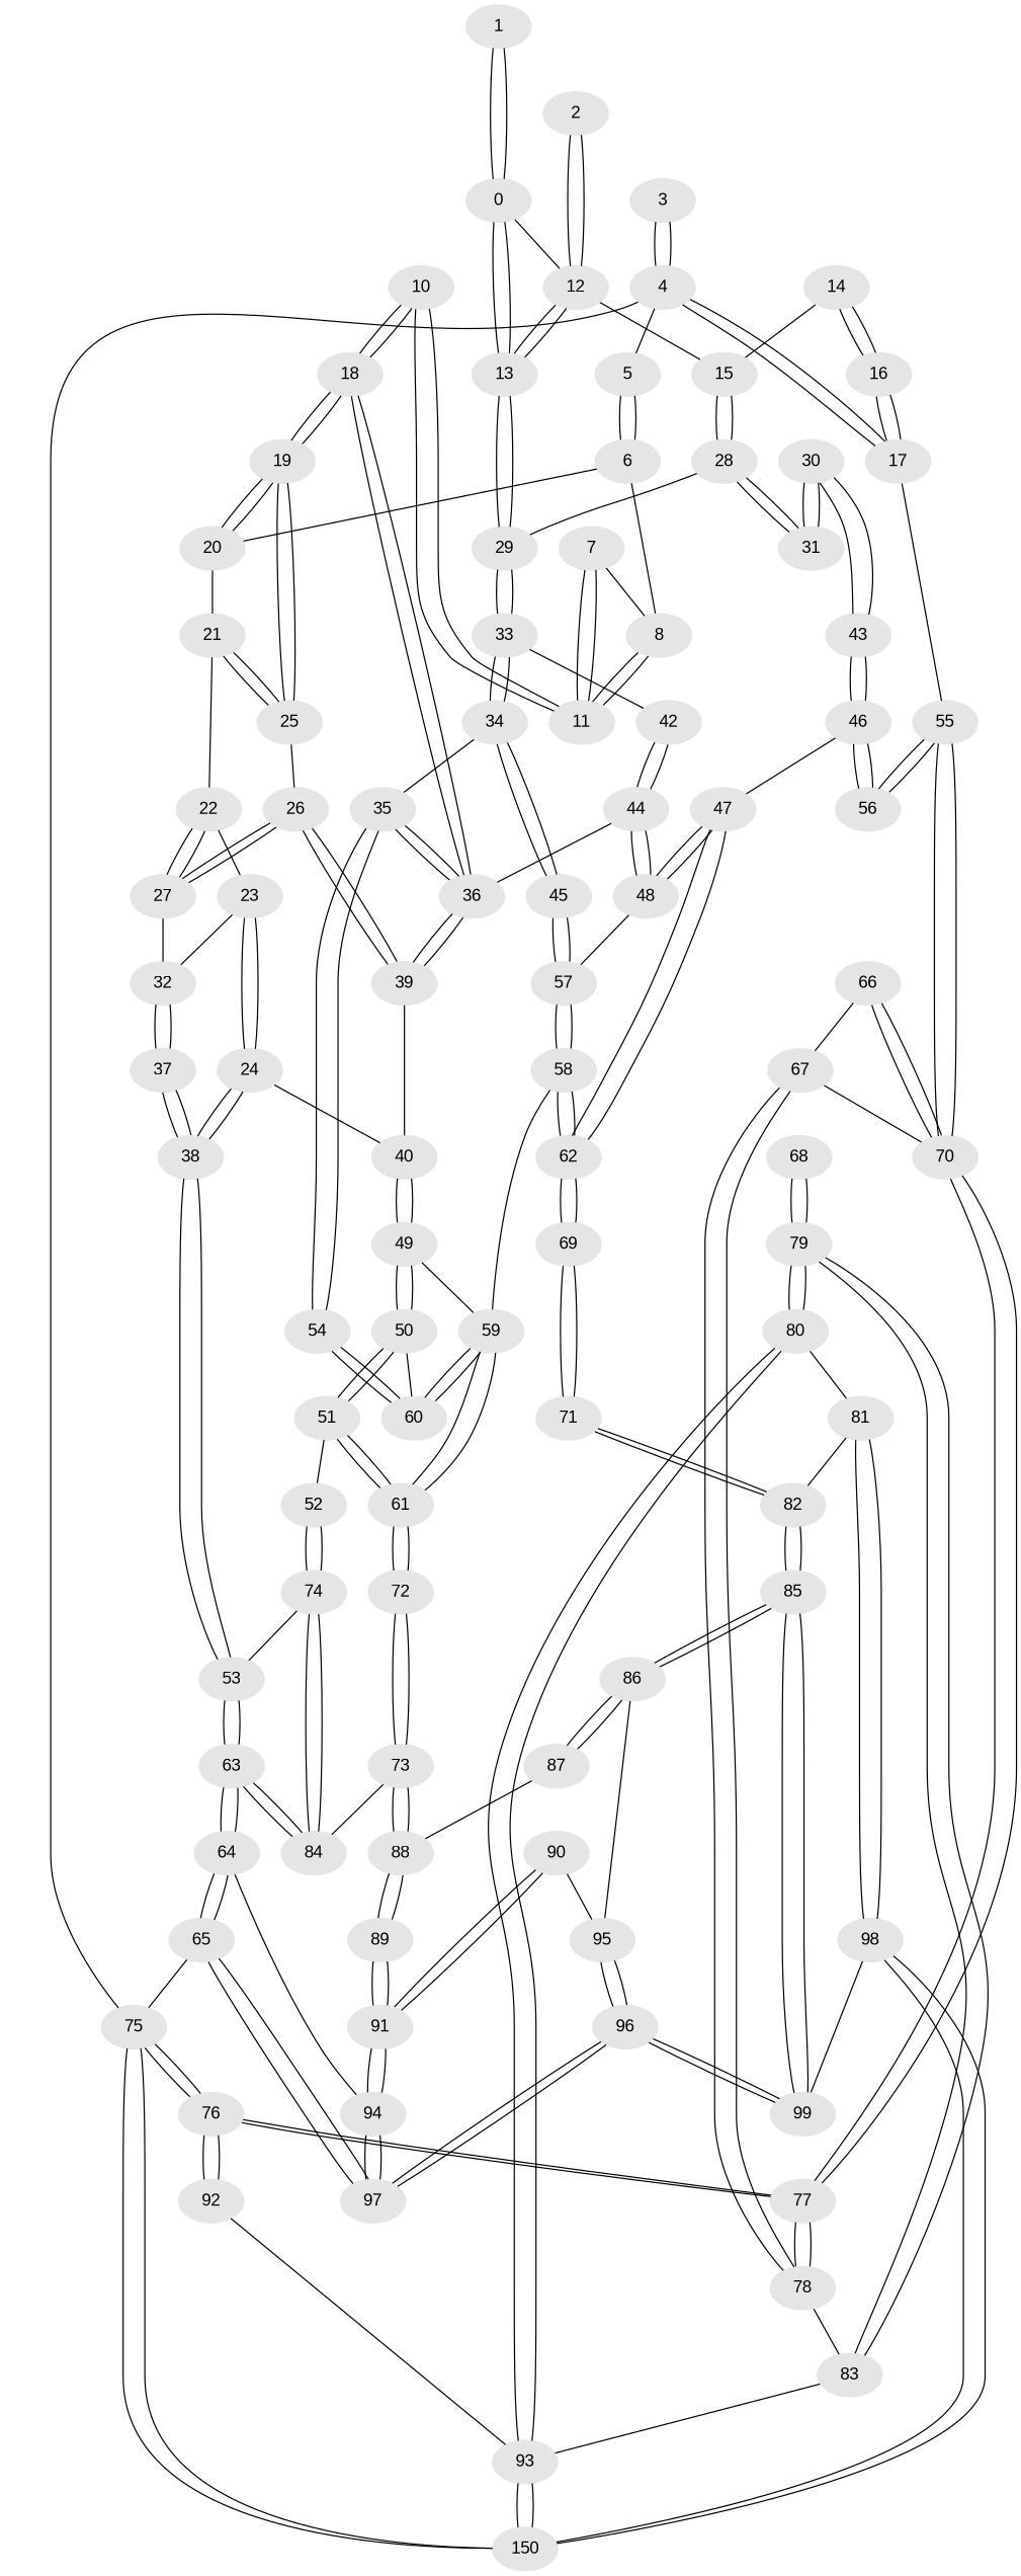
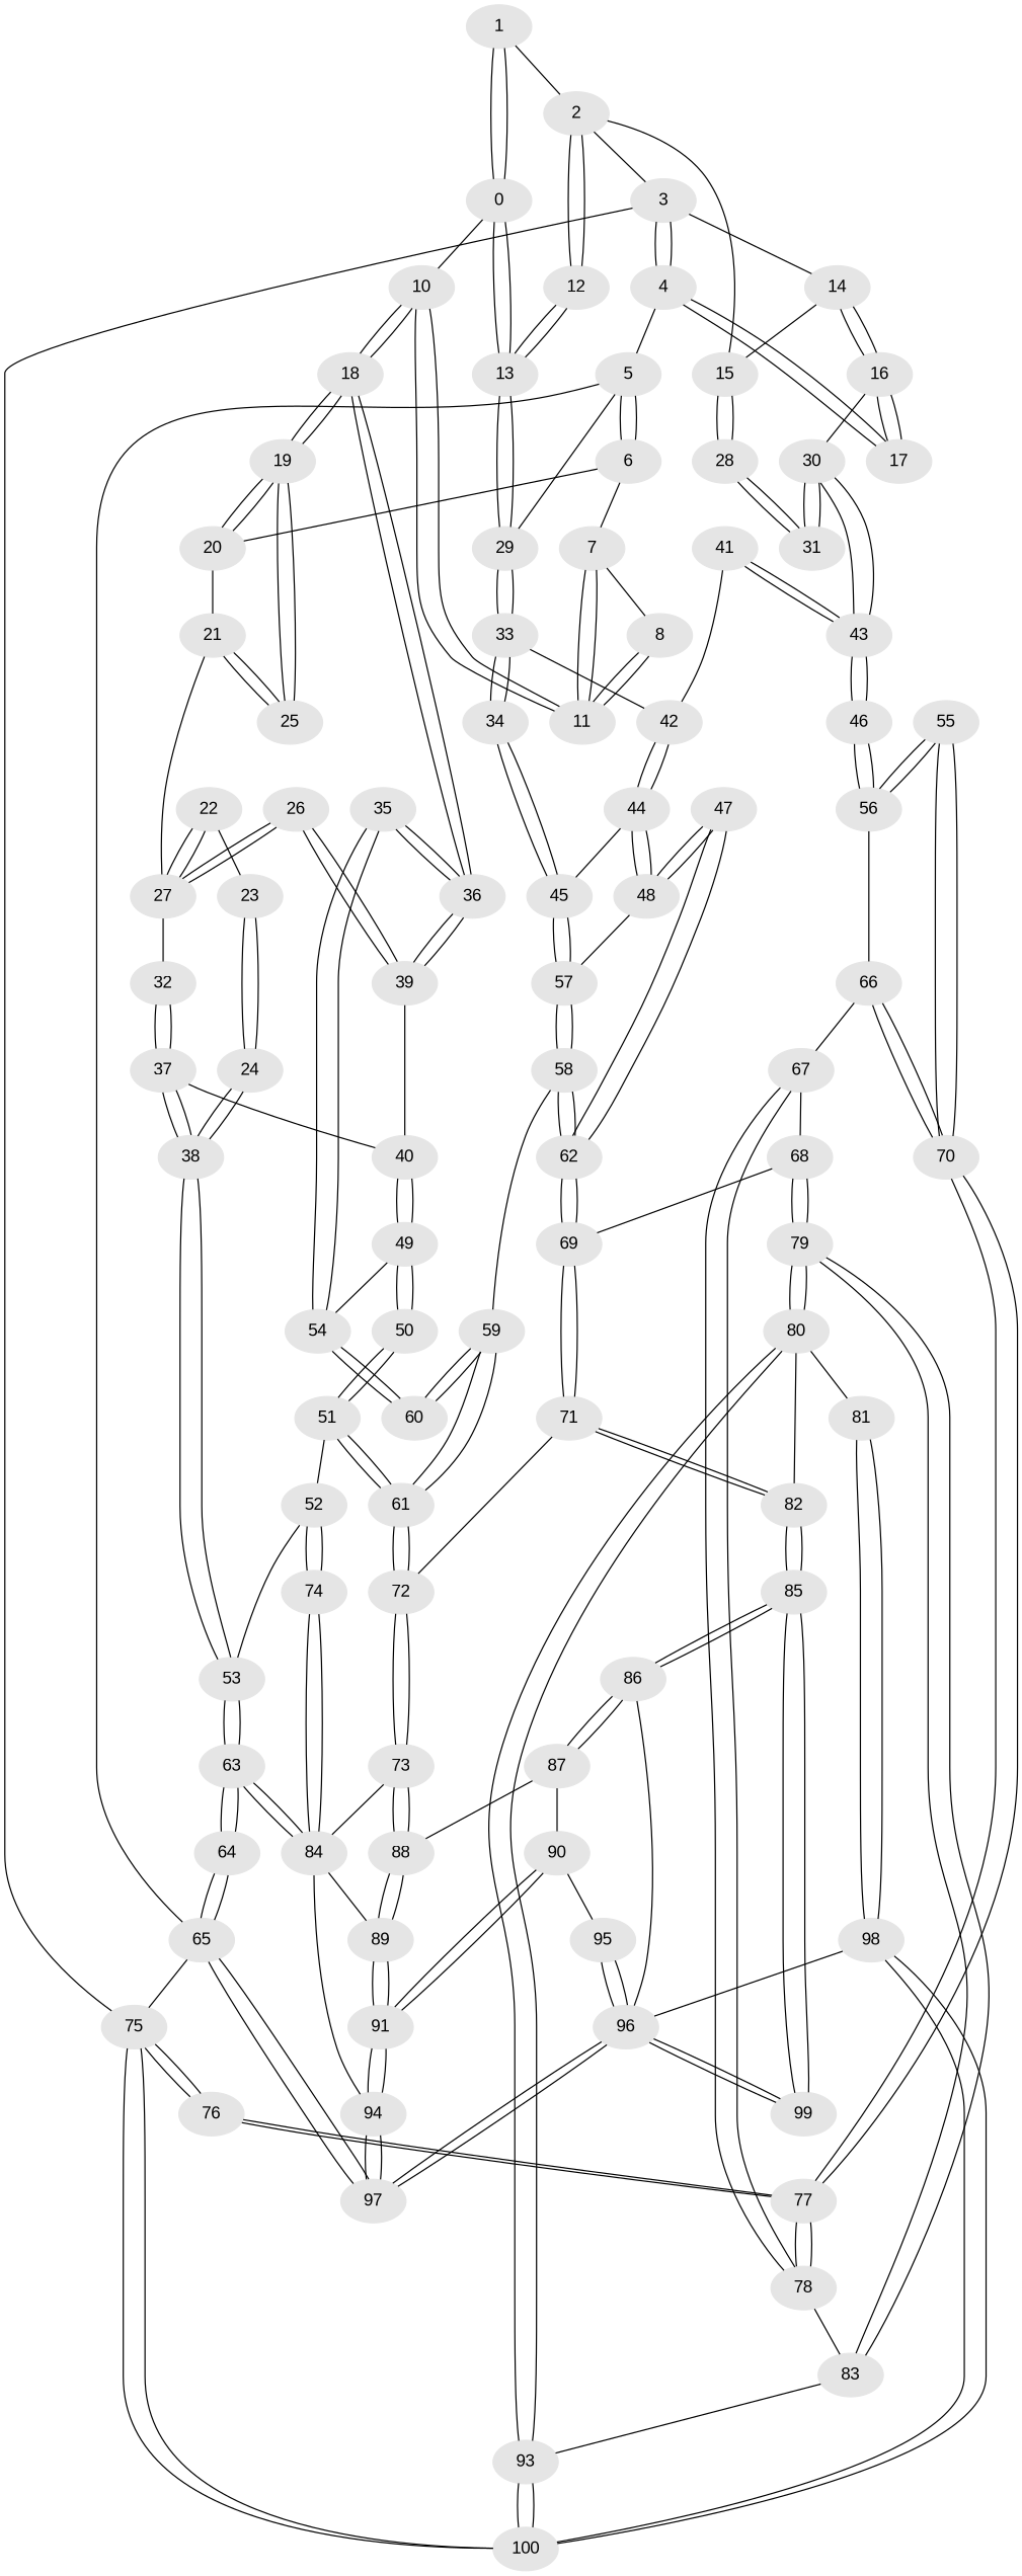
  graph {
    fontname="Liberation Sans"
    node [color=gray90 fontname="Liberation Sans" style=filled]
    edge [fontname="Liberation Sans"]
    1
    2
    n3 [label=0]
    3
    12
    10
    13
    4
    14
    15
    5
    17
    75
    16
    6
    65
    55
    76
-   100 [label=150]
+   100
    7
    20
    24
    38
    97
    8
    11
    21
    18
    29
    19
    36
    28
    33
    30
    31
    43
    56
    70
    25
    39
    26
    22
    23
    27
    32
    37
    53
    40
    34
    42
    46
+   41
    35
    45
    44
    54
    57
    60
    49
    63
    50
    48
    47
    58
    62
    66
    69
    51
    52
    61
    74
    72
    84
    64
    77
    67
    59
    73
    71
    94
    89
    68
    78
    79
    83
    80
    82
    85
    88
-   92
    93
    81
    98
    99
    86
    91
    87
    95
    90
    96
+   1 -- 2
    1 -- n3
    1 -- n3
+   2 -- 3
    2 -- 12
    2 -- 12
-   n3 -- 12
+   n3 -- 10
    n3 -- 13
    n3 -- 13
    3 -- 4
    3 -- 4
+   3 -- 14
    12 -- 13
    12 -- 13
-   12 -- 15
+   2 -- 15
    10 -- 11
    10 -- 11
    10 -- 18
    10 -- 18
    13 -- 29
    13 -- 29
    4 -- 5
    4 -- 17
    4 -- 17
-   4 -- 75
+   3 -- 75
    14 -- 15
    14 -- 16
    14 -- 16
    15 -- 28
    15 -- 28
    5 -- 6
    5 -- 6
-   17 -- 55
+   5 -- 65
    75 -- 76
    75 -- 76
    75 -- 100
    75 -- 100
    16 -- 17
    16 -- 17
-   6 -- 8
+   16 -- 30
+   6 -- 7
    6 -- 20
    65 -- 75
    65 -- 97
    65 -- 97
    55 -- 56
    55 -- 56
    55 -- 70
    55 -- 70
    76 -- 77
    76 -- 77
-   76 -- 92
-   76 -- 92
    7 -- 8
    7 -- 11
    7 -- 11
    20 -- 21
    24 -- 38
    24 -- 38
    38 -- 53
    38 -- 53
    8 -- 11
    8 -- 11
    21 -- 25
    21 -- 25
-   21 -- 22
+   21 -- 27
    18 -- 19
    18 -- 19
    18 -- 36
    18 -- 36
    29 -- 33
    29 -- 33
    19 -- 20
    19 -- 20
    19 -- 25
    19 -- 25
    36 -- 39
    36 -- 39
-   28 -- 29
+   5 -- 29
    28 -- 31
    28 -- 31
    33 -- 34
    33 -- 34
    33 -- 42
    30 -- 31
    30 -- 31
    30 -- 43
    30 -- 43
    43 -- 46
    43 -- 46
+   56 -- 66
    70 -- 77
    70 -- 77
-   25 -- 26
    39 -- 40
    26 -- 39
    26 -- 39
    26 -- 27
    26 -- 27
    22 -- 23
    22 -- 27
    22 -- 27
    23 -- 24
    23 -- 24
-   23 -- 32
    27 -- 32
    32 -- 37
    32 -- 37
    37 -- 38
    37 -- 38
-   24 -- 40
+   37 -- 40
    53 -- 63
    53 -- 63
    40 -- 49
    40 -- 49
-   34 -- 35
    34 -- 45
    34 -- 45
    42 -- 44
    42 -- 44
    46 -- 56
    46 -- 56
-   46 -- 47
+   41 -- 43
+   41 -- 43
+   41 -- 42
    35 -- 36
    35 -- 36
    35 -- 54
    35 -- 54
    45 -- 57
    45 -- 57
-   44 -- 36
+   44 -- 45
    44 -- 48
    44 -- 48
    54 -- 60
    54 -- 60
    57 -- 58
    57 -- 58
-   49 -- 59
+   49 -- 54
    49 -- 50
    49 -- 50
    63 -- 84
    63 -- 84
    63 -- 64
    63 -- 64
-   50 -- 60
    50 -- 51
    50 -- 51
    48 -- 57
    47 -- 48
    47 -- 48
    47 -- 62
    47 -- 62
    58 -- 62
    58 -- 62
    58 -- 59
    62 -- 69
    62 -- 69
    66 -- 70
    66 -- 70
    66 -- 67
    69 -- 71
    69 -- 71
    51 -- 52
    51 -- 61
    51 -- 61
-   74 -- 53
+   52 -- 53
    52 -- 74
    52 -- 74
    61 -- 72
    61 -- 72
    74 -- 84
    74 -- 84
    72 -- 73
    72 -- 73
+   84 -- 89
    64 -- 65
    64 -- 65
-   64 -- 94
+   84 -- 94
    77 -- 78
    77 -- 78
-   67 -- 70
+   67 -- 68
    67 -- 78
    67 -- 78
    59 -- 60
    59 -- 60
    59 -- 61
    59 -- 61
    73 -- 84
    73 -- 88
    73 -- 88
+   71 -- 72
    71 -- 82
    71 -- 82
    94 -- 97
    94 -- 97
    89 -- 91
    89 -- 91
+   68 -- 69
    68 -- 79
    68 -- 79
    78 -- 83
    79 -- 83
    79 -- 83
    79 -- 80
    79 -- 80
    83 -- 93
    80 -- 93
    80 -- 93
    80 -- 81
    82 -- 85
    82 -- 85
    85 -- 99
    85 -- 99
    85 -- 86
    85 -- 86
    88 -- 89
    88 -- 89
-   92 -- 93
    93 -- 100
    93 -- 100
-   81 -- 82
+   80 -- 82
    81 -- 98
    81 -- 98
    98 -- 100
    98 -- 100
-   98 -- 99
+   98 -- 96
    86 -- 87
    86 -- 87
-   86 -- 95
+   86 -- 96
    91 -- 94
    91 -- 94
    87 -- 88
+   87 -- 90
    95 -- 96
    95 -- 96
    90 -- 91
    90 -- 91
    90 -- 95
    96 -- 97
    96 -- 97
    96 -- 99
    96 -- 99
  }
